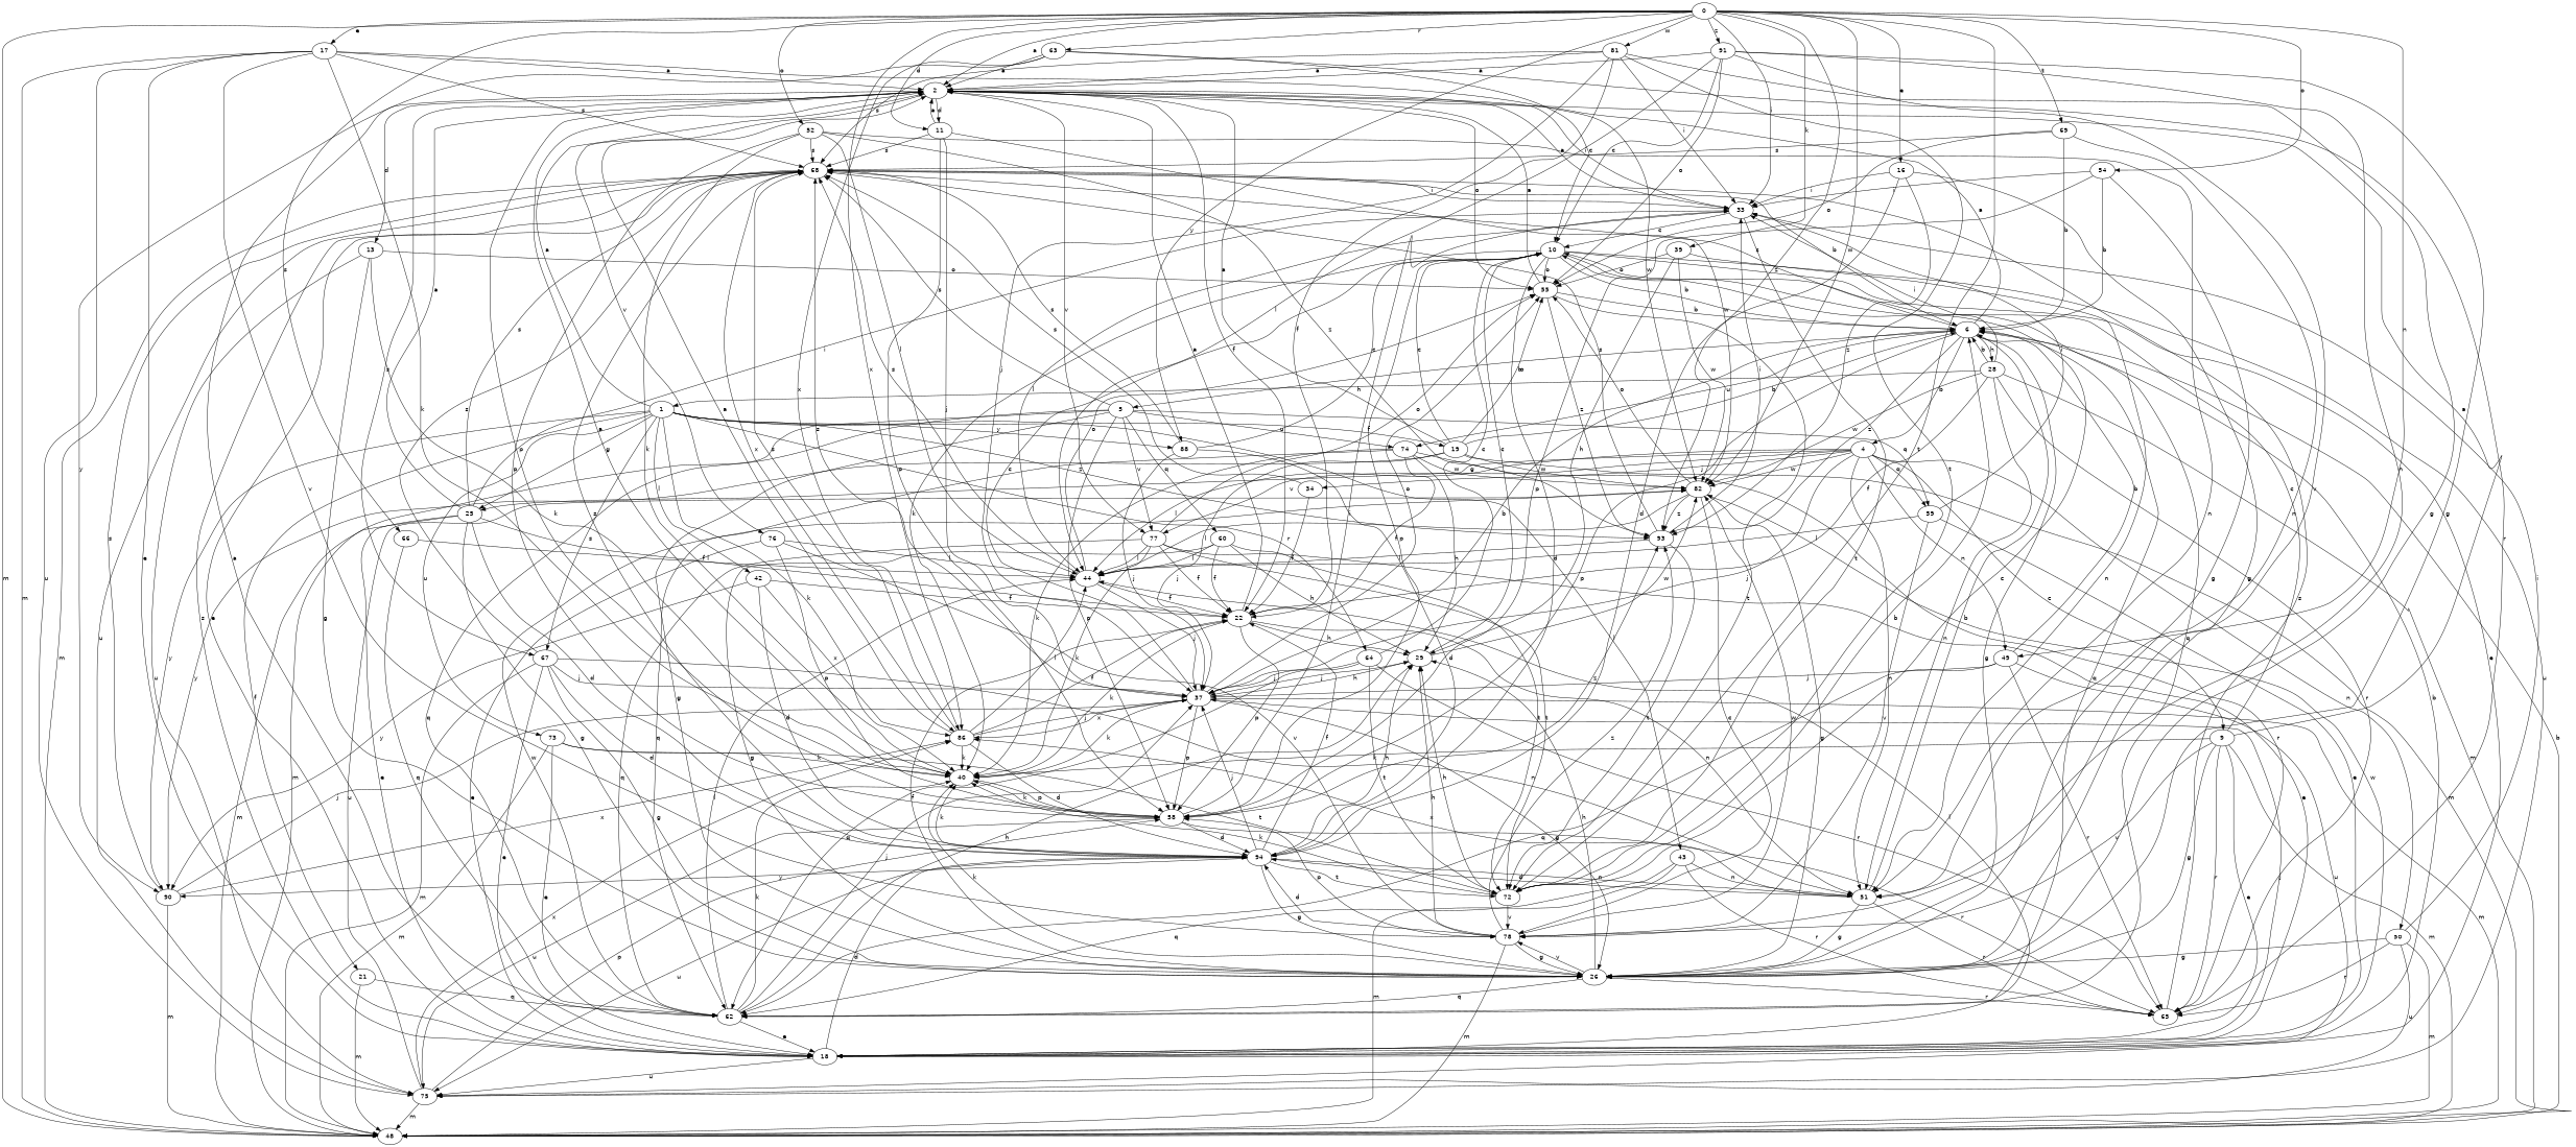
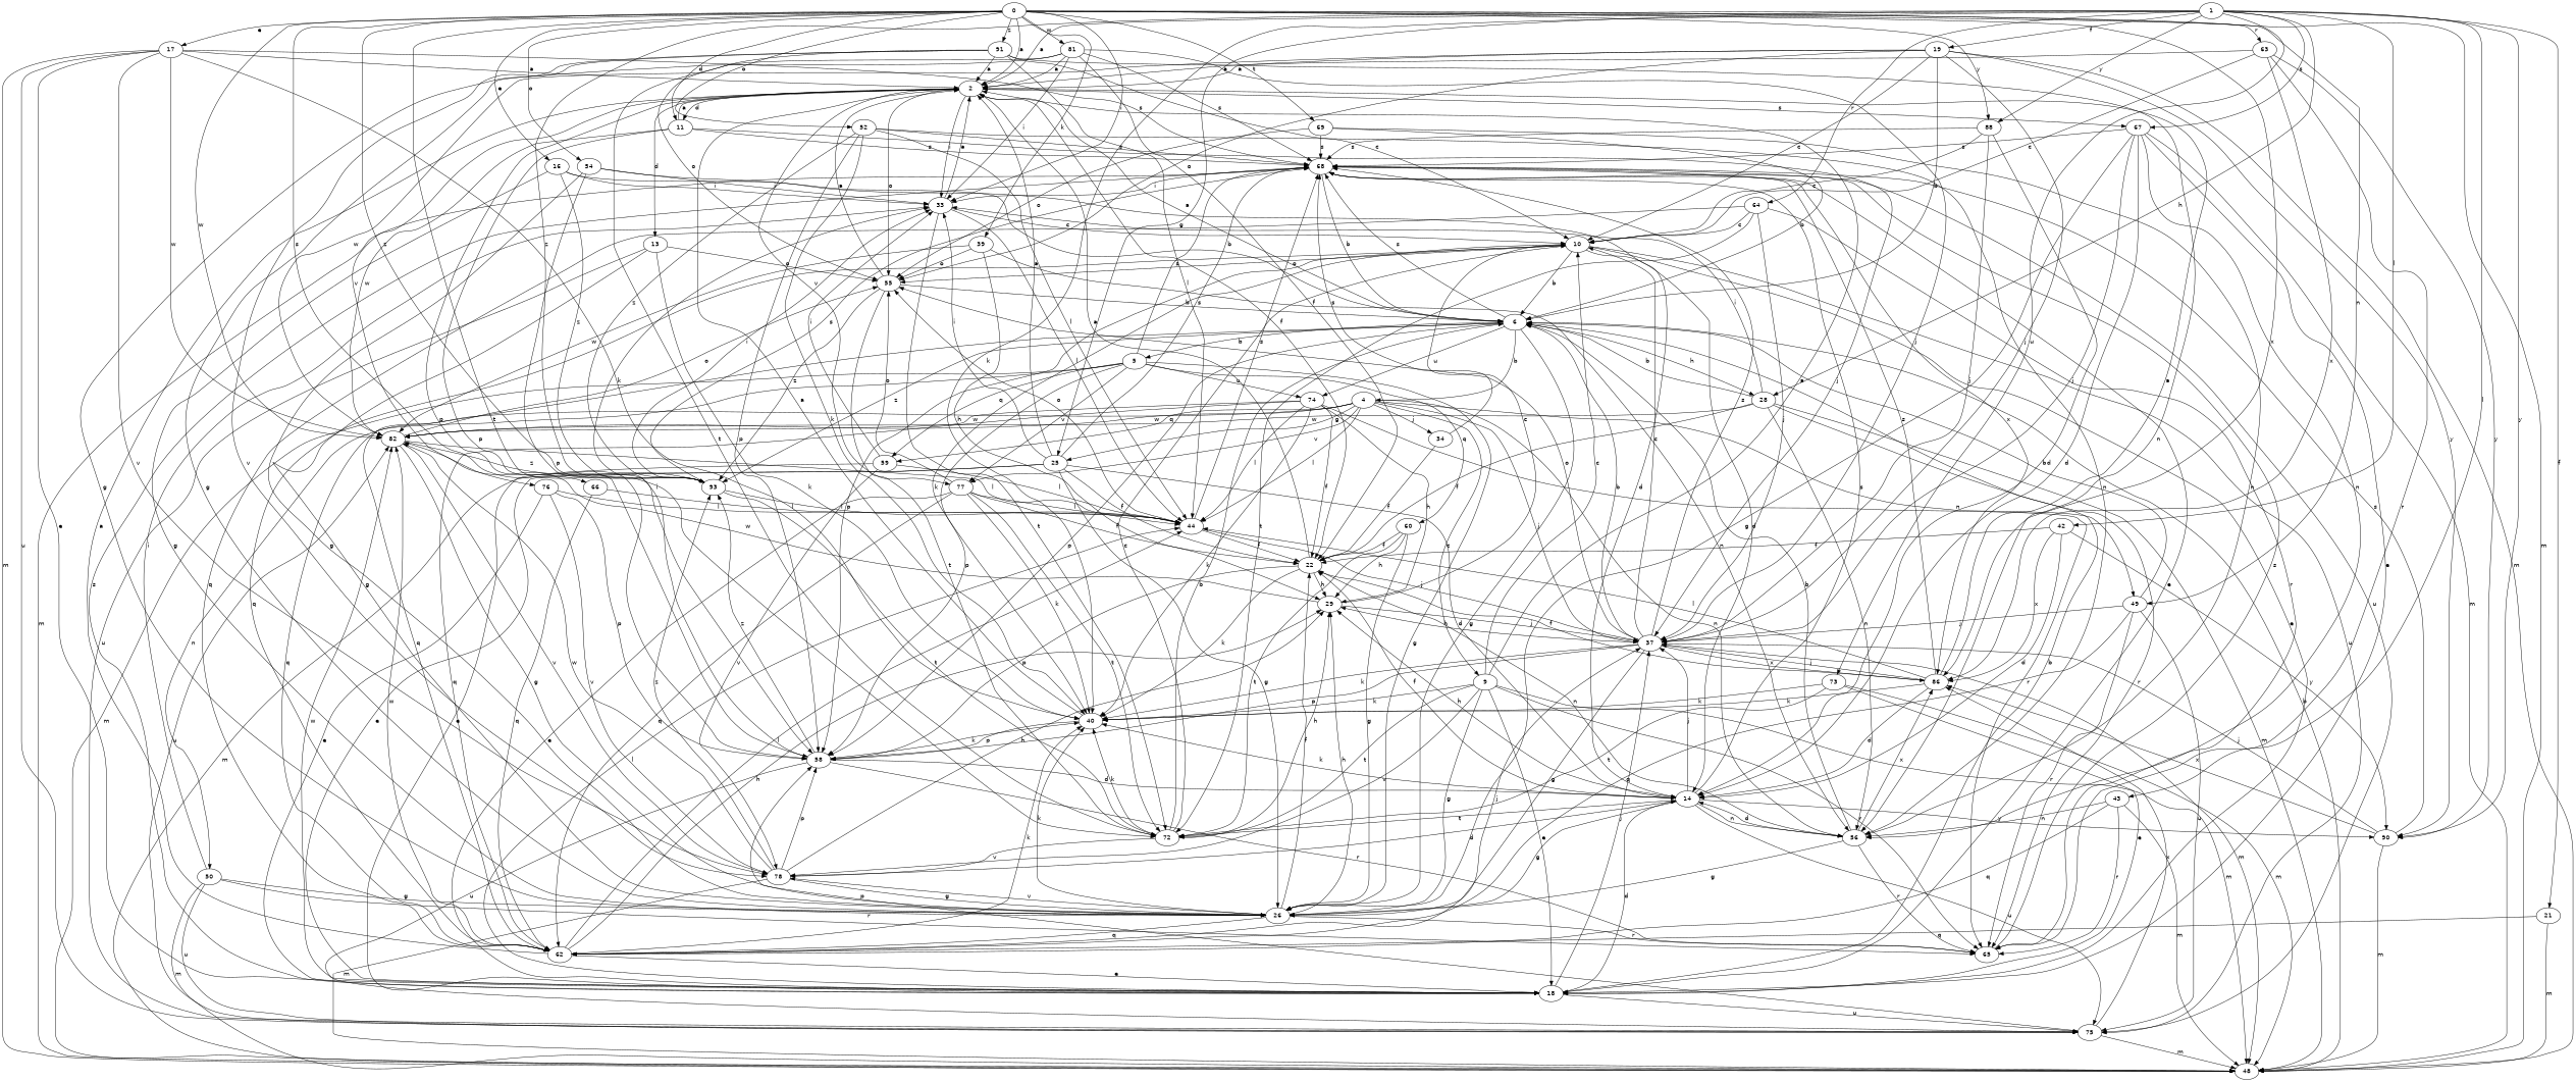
  strict digraph {
    fontname="DejaVu Sans"
    node [fontname="DejaVu Sans"]
    edge [fontname="DejaVu Sans"]
    0
    2
    11
    16
    17
    33
    39
    48
    49
    52
    54
    63
    66
    69
    72
    81
    82
    86
    88
    91
    93
    67
    13
    22
    55
    58
    76
    77
    37
    68
    26
-   14 [label=94]
+   14
    40
    18
    78
    75
    44
    10
-   51
+   51 [label=56]
    29
    6
    62
    65
    90
    1
    19
    21
    25
    28
    42
    43
    64
    73
    4
    9
    34
    50
    59
    5
    60
    74
    0 -> 2 [label=a]
    0 -> 11 [label=d]
    0 -> 16 [label=e]
    0 -> 17 [label=e]
    0 -> 33 [label=i]
    0 -> 39 [label=k]
    0 -> 48 [label=m]
    0 -> 49 [label=n]
    0 -> 52 [label=o]
    0 -> 54 [label=o]
    0 -> 63 [label=r]
    0 -> 66 [label=s]
    0 -> 69 [label=t]
    0 -> 72 [label=t]
    0 -> 81 [label=w]
    0 -> 82 [label=w]
    0 -> 86 [label=x]
    0 -> 88 [label=y]
    0 -> 91 [label=z]
    0 -> 93 [label=z]
    2 -> 11 [label=d]
    2 -> 33 [label=i]
    2 -> 67 [label=s]
    2 -> 13 [label=d]
    2 -> 22 [label=f]
    2 -> 55 [label=o]
    2 -> 58 [label=p]
    2 -> 76 [label=v]
    2 -> 77 [label=v]
    11 -> 2 [label=a]
    11 -> 82 [label=w]
    11 -> 58 [label=p]
    11 -> 37 [label=j]
    11 -> 68 [label=s]
    16 -> 33 [label=i]
    16 -> 93 [label=z]
    16 -> 26 [label=g]
    16 -> 14 [label=d]
    17 -> 2 [label=a]
    17 -> 48 [label=m]
    17 -> 82 [label=w]
    17 -> 68 [label=s]
    17 -> 40 [label=k]
    17 -> 18 [label=e]
    17 -> 78 [label=v]
    17 -> 75 [label=u]
    33 -> 2 [label=a]
    33 -> 72 [label=t]
    33 -> 44 [label=l]
    33 -> 10 [label=c]
    39 -> 82 [label=w]
    39 -> 55 [label=o]
    39 -> 51 [label=n]
    39 -> 29 [label=h]
    48 -> 6 [label=b]
    49 -> 37 [label=j]
    49 -> 75 [label=u]
    49 -> 6 [label=b]
    49 -> 62 [label=q]
    49 -> 65 [label=r]
    52 -> 93 [label=z]
    52 -> 58 [label=p]
    52 -> 68 [label=s]
    52 -> 40 [label=k]
    52 -> 44 [label=l]
    52 -> 51 [label=n]
    54 -> 33 [label=i]
    54 -> 58 [label=p]
    54 -> 26 [label=g]
    54 -> 6 [label=b]
    63 -> 2 [label=a]
    63 -> 86 [label=x]
    63 -> 10 [label=c]
    63 -> 65 [label=r]
    63 -> 90 [label=y]
    66 -> 44 [label=l]
    66 -> 62 [label=q]
    69 -> 55 [label=o]
    69 -> 68 [label=s]
    69 -> 51 [label=n]
    69 -> 6 [label=b]
    72 -> 40 [label=k]
    72 -> 78 [label=v]
    72 -> 10 [label=c]
    72 -> 29 [label=h]
    72 -> 6 [label=b]
    81 -> 2 [label=a]
    81 -> 33 [label=i]
    81 -> 72 [label=t]
    81 -> 22 [label=f]
    81 -> 37 [label=j]
    81 -> 68 [label=s]
    81 -> 26 [label=g]
    82 -> 93 [label=z]
    82 -> 55 [label=o]
    82 -> 26 [label=g]
-   82 -> 78 [label=c]
+   82 -> 78 [label=v]
    82 -> 44 [label=l]
    86 -> 2 [label=a]
    86 -> 22 [label=f]
    86 -> 37 [label=j]
    86 -> 68 [label=s]
    86 -> 14 [label=d]
    86 -> 40 [label=k]
    86 -> 44 [label=l]
    88 -> 37 [label=j]
    88 -> 68 [label=s]
    88 -> 14 [label=d]
    88 -> 10 [label=c]
    91 -> 2 [label=a]
    91 -> 55 [label=o]
    91 -> 26 [label=g]
    91 -> 78 [label=v]
    91 -> 44 [label=l]
    91 -> 10 [label=c]
    91 -> 51 [label=n]
    93 -> 33 [label=i]
    93 -> 72 [label=t]
    93 -> 68 [label=s]
    93 -> 44 [label=l]
    67 -> 48 [label=m]
    67 -> 37 [label=j]
    67 -> 68 [label=s]
    67 -> 26 [label=g]
    67 -> 14 [label=d]
    67 -> 18 [label=e]
    67 -> 51 [label=n]
    13 -> 55 [label=o]
    13 -> 26 [label=g]
    13 -> 40 [label=k]
    13 -> 75 [label=u]
    22 -> 2 [label=a]
    22 -> 58 [label=p]
    22 -> 40 [label=k]
    22 -> 51 [label=n]
    22 -> 29 [label=h]
    55 -> 2 [label=a]
    55 -> 72 [label=t]
    55 -> 93 [label=z]
    55 -> 6 [label=b]
    58 -> 33 [label=i]
    58 -> 93 [label=z]
    58 -> 14 [label=d]
    58 -> 40 [label=k]
    58 -> 75 [label=u]
    58 -> 65 [label=r]
    76 -> 58 [label=p]
    76 -> 18 [label=e]
    76 -> 78 [label=v]
    76 -> 44 [label=l]
    77 -> 72 [label=t]
    77 -> 22 [label=f]
    77 -> 55 [label=o]
    77 -> 40 [label=k]
    77 -> 18 [label=e]
    77 -> 44 [label=l]
    77 -> 62 [label=q]
    37 -> 48 [label=m]
    37 -> 86 [label=x]
    37 -> 55 [label=o]
    37 -> 58 [label=p]
    37 -> 68 [label=s]
    37 -> 26 [label=g]
    37 -> 40 [label=k]
    37 -> 10 [label=c]
    37 -> 29 [label=h]
    37 -> 6 [label=b]
    68 -> 33 [label=i]
    68 -> 48 [label=m]
    68 -> 86 [label=x]
    68 -> 18 [label=e]
    68 -> 75 [label=u]
    68 -> 6 [label=b]
    26 -> 22 [label=f]
    26 -> 40 [label=k]
    26 -> 78 [label=v]
    26 -> 29 [label=h]
    26 -> 62 [label=q]
    26 -> 65 [label=r]
    14 -> 72 [label=t]
    14 -> 22 [label=f]
    14 -> 37 [label=j]
    14 -> 68 [label=s]
    14 -> 26 [label=g]
    14 -> 40 [label=k]
    14 -> 75 [label=u]
    14 -> 51 [label=n]
    14 -> 29 [label=h]
    14 -> 90 [label=y]
    40 -> 2 [label=a]
    40 -> 58 [label=p]
    18 -> 82 [label=w]
    18 -> 37 [label=j]
    18 -> 68 [label=s]
    18 -> 14 [label=d]
    18 -> 75 [label=u]
    18 -> 44 [label=l]
    18 -> 6 [label=b]
    78 -> 48 [label=m]
    78 -> 82 [label=w]
    78 -> 93 [label=z]
    78 -> 58 [label=p]
    78 -> 26 [label=g]
    78 -> 14 [label=d]
    78 -> 29 [label=h]
    75 -> 48 [label=m]
    75 -> 82 [label=u]
    75 -> 86 [label=x]
    75 -> 58 [label=p]
    44 -> 22 [label=f]
    44 -> 55 [label=o]
    44 -> 37 [label=j]
    44 -> 68 [label=s]
    10 -> 55 [label=o]
    10 -> 58 [label=p]
    10 -> 14 [label=d]
    10 -> 40 [label=k]
    10 -> 18 [label=e]
    10 -> 75 [label=u]
    10 -> 6 [label=b]
    10 -> 62 [label=q]
    51 -> 86 [label=x]
    51 -> 26 [label=g]
    51 -> 14 [label=d]
    51 -> 6 [label=b]
    51 -> 65 [label=r]
    29 -> 82 [label=w]
    29 -> 37 [label=j]
    29 -> 10 [label=c]
    6 -> 2 [label=a]
    6 -> 93 [label=z]
    6 -> 58 [label=p]
    6 -> 68 [label=s]
    6 -> 26 [label=g]
    6 -> 62 [label=q]
    6 -> 28 [label=h]
    6 -> 4 [label=b]
    6 -> 5 [label=b]
    6 -> 74 [label=u]
    62 -> 2 [label=a]
    62 -> 82 [label=w]
    62 -> 37 [label=j]
    62 -> 40 [label=k]
    62 -> 18 [label=e]
    62 -> 44 [label=l]
    62 -> 29 [label=h]
    65 -> 68 [label=s]
    90 -> 48 [label=m]
    90 -> 86 [label=x]
    90 -> 37 [label=j]
    90 -> 68 [label=s]
    1 -> 2 [label=a]
    1 -> 88 [label=y]
    1 -> 93 [label=z]
    1 -> 67 [label=s]
    1 -> 40 [label=k]
    1 -> 90 [label=y]
    1 -> 19 [label=f]
    1 -> 21 [label=f]
    1 -> 25 [label=g]
-   28 -> 1 [label=h]
+   1 -> 28 [label=h]
    1 -> 42 [label=l]
    1 -> 43 [label=l]
    1 -> 64 [label=r]
    1 -> 73 [label=u]
    19 -> 2 [label=a]
    19 -> 48 [label=m]
    19 -> 82 [label=w]
    19 -> 55 [label=o]
    19 -> 37 [label=j]
    19 -> 10 [label=c]
    19 -> 6 [label=b]
    19 -> 90 [label=y]
    21 -> 48 [label=m]
    21 -> 62 [label=q]
    25 -> 2 [label=a]
    25 -> 33 [label=i]
    25 -> 48 [label=m]
    25 -> 22 [label=f]
    25 -> 68 [label=s]
    25 -> 26 [label=g]
    25 -> 14 [label=d]
    25 -> 18 [label=e]
    28 -> 33 [label=i]
    28 -> 48 [label=m]
    28 -> 82 [label=w]
    28 -> 22 [label=f]
    28 -> 51 [label=n]
    28 -> 6 [label=b]
    28 -> 65 [label=r]
    42 -> 86 [label=x]
    42 -> 22 [label=f]
    42 -> 14 [label=d]
    42 -> 90 [label=y]
    43 -> 48 [label=m]
    43 -> 51 [label=n]
    43 -> 62 [label=q]
    43 -> 65 [label=r]
    64 -> 72 [label=t]
    64 -> 37 [label=j]
    64 -> 10 [label=c]
    64 -> 62 [label=q]
    64 -> 65 [label=r]
    73 -> 48 [label=m]
    73 -> 72 [label=t]
    73 -> 40 [label=k]
    73 -> 18 [label=e]
    4 -> 49 [label=n]
    4 -> 82 [label=w]
    4 -> 77 [label=v]
    4 -> 37 [label=j]
    4 -> 44 [label=l]
    4 -> 51 [label=n]
    4 -> 25 [label=g]
    4 -> 9 [label=c]
    4 -> 34 [label=j]
    4 -> 50 [label=n]
    4 -> 59 [label=q]
    9 -> 2 [label=a]
    9 -> 48 [label=m]
+   9 -> 72 [label=t]
    9 -> 26 [label=g]
    9 -> 40 [label=k]
    9 -> 18 [label=e]
    9 -> 78 [label=v]
    9 -> 10 [label=c]
    9 -> 65 [label=r]
    34 -> 22 [label=f]
    34 -> 68 [label=s]
    50 -> 33 [label=i]
    50 -> 48 [label=m]
    50 -> 26 [label=g]
    50 -> 75 [label=u]
    50 -> 65 [label=r]
    59 -> 33 [label=i]
    59 -> 18 [label=e]
    59 -> 78 [label=v]
    59 -> 44 [label=l]
    5 -> 48 [label=m]
    5 -> 58 [label=p]
    5 -> 77 [label=v]
    5 -> 68 [label=s]
    5 -> 26 [label=g]
    5 -> 62 [label=q]
    5 -> 59 [label=q]
    5 -> 60 [label=q]
    5 -> 74 [label=u]
    60 -> 72 [label=t]
    60 -> 22 [label=f]
    60 -> 26 [label=g]
    60 -> 29 [label=h]
    74 -> 82 [label=w]
    74 -> 22 [label=f]
    74 -> 40 [label=k]
-   60 -> 44 [label=l]
+   74 -> 44 [label=l]
    74 -> 29 [label=h]
    74 -> 62 [label=q]
    74 -> 65 [label=r]
  }
